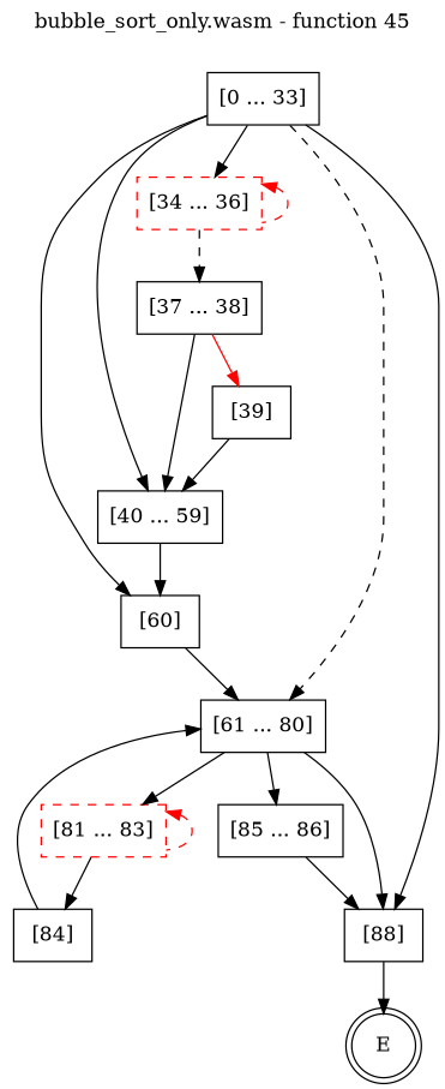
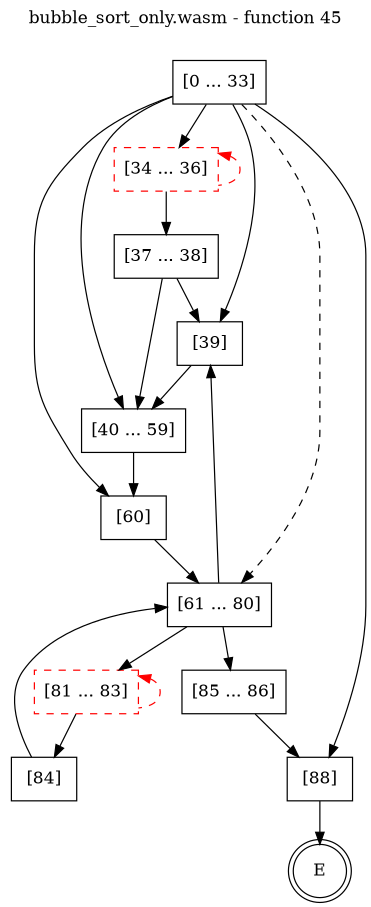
  digraph {
    label="bubble_sort_only.wasm - function 45"
    labelfontcolor=black
    labelfontname=Helvetica
    labelfontsize=16
    labelloc=t
    node [shape=box color=black style=solid]
    E [shape=doublecircle color="" style=""]
    n2 [label="[0 ... 33]"]
    n3 [color=red label="[34 ... 36]" style=dashed]
    n4 [label="[39]"]
    n5 [label="[40 ... 59]"]
    n6 [label="[60]"]
    n7 [label="[61 ... 80]"]
    n8 [label="[88]"]
    n9 [label="[37 ... 38]"]
    n10 [color=red label="[81 ... 83]" style=dashed]
    n11 [label="[85 ... 86]"]
    n12 [label="[84]"]
    n2 -> n3
+   n2 -> n4
    n2 -> n5
    n2 -> n6
    n2 -> n7 [style=dashed]
    n2 -> n8
    n3 -> n3 [color=red dir=back style=dashed]
-   n3 -> n9 [style=dashed]
+   n3 -> n9
    n4 -> n5
    n5 -> n6
    n6 -> n7
-   n7 -> n8
+   n7 -> n4
    n7 -> n10
    n7 -> n11
    n8 -> E
-   n9 -> n4 [color=red]
+   n9 -> n4
    n9 -> n5
    n10 -> n10 [color=red dir=back style=dashed]
    n10 -> n12
    n11 -> n8
    n12 -> n7
  }
